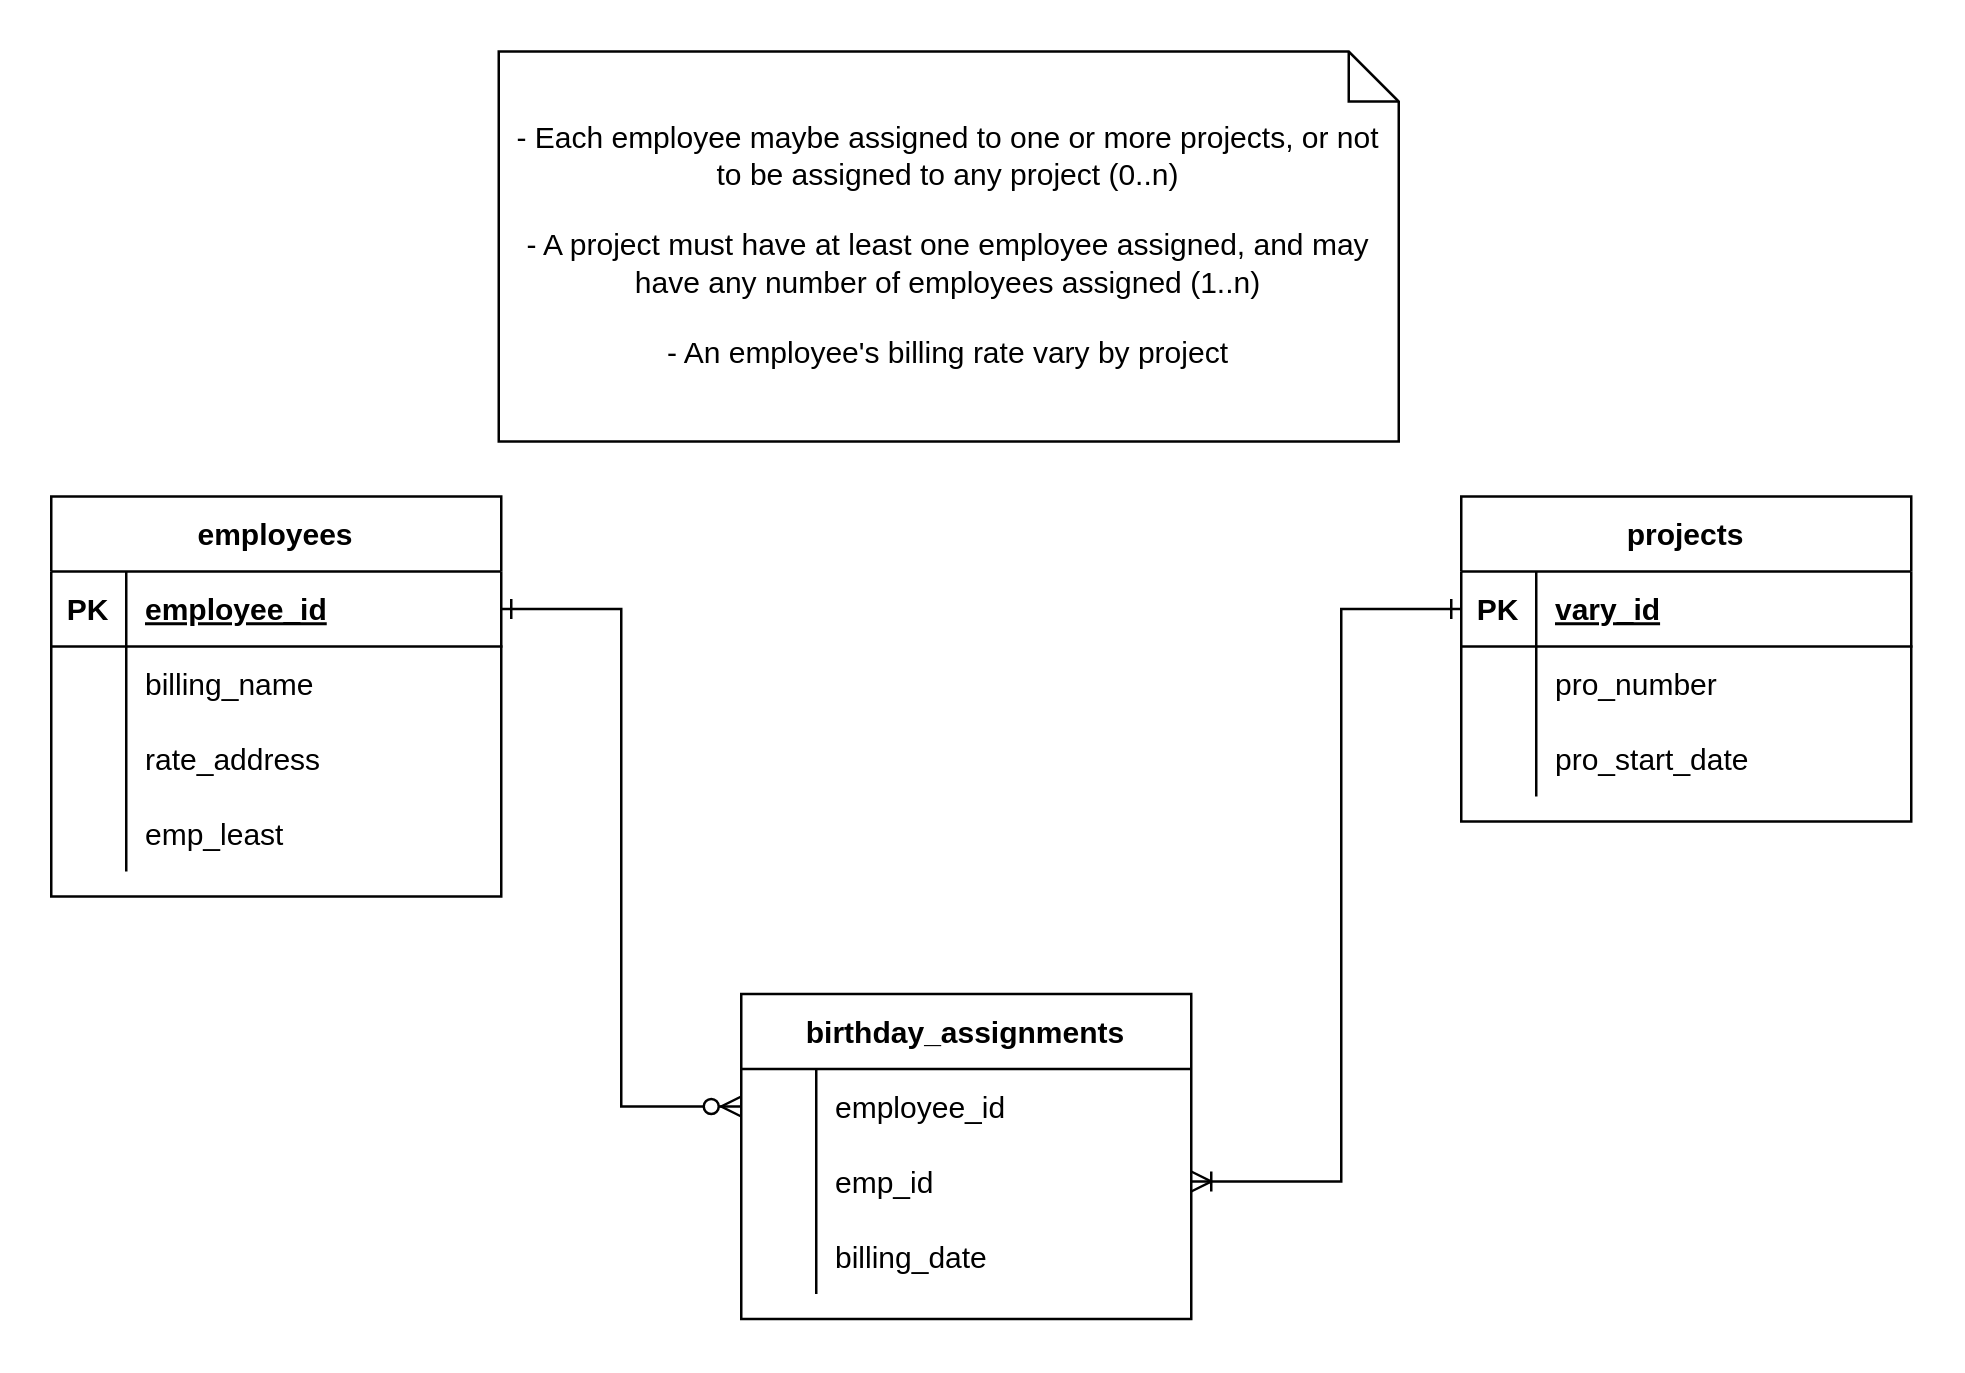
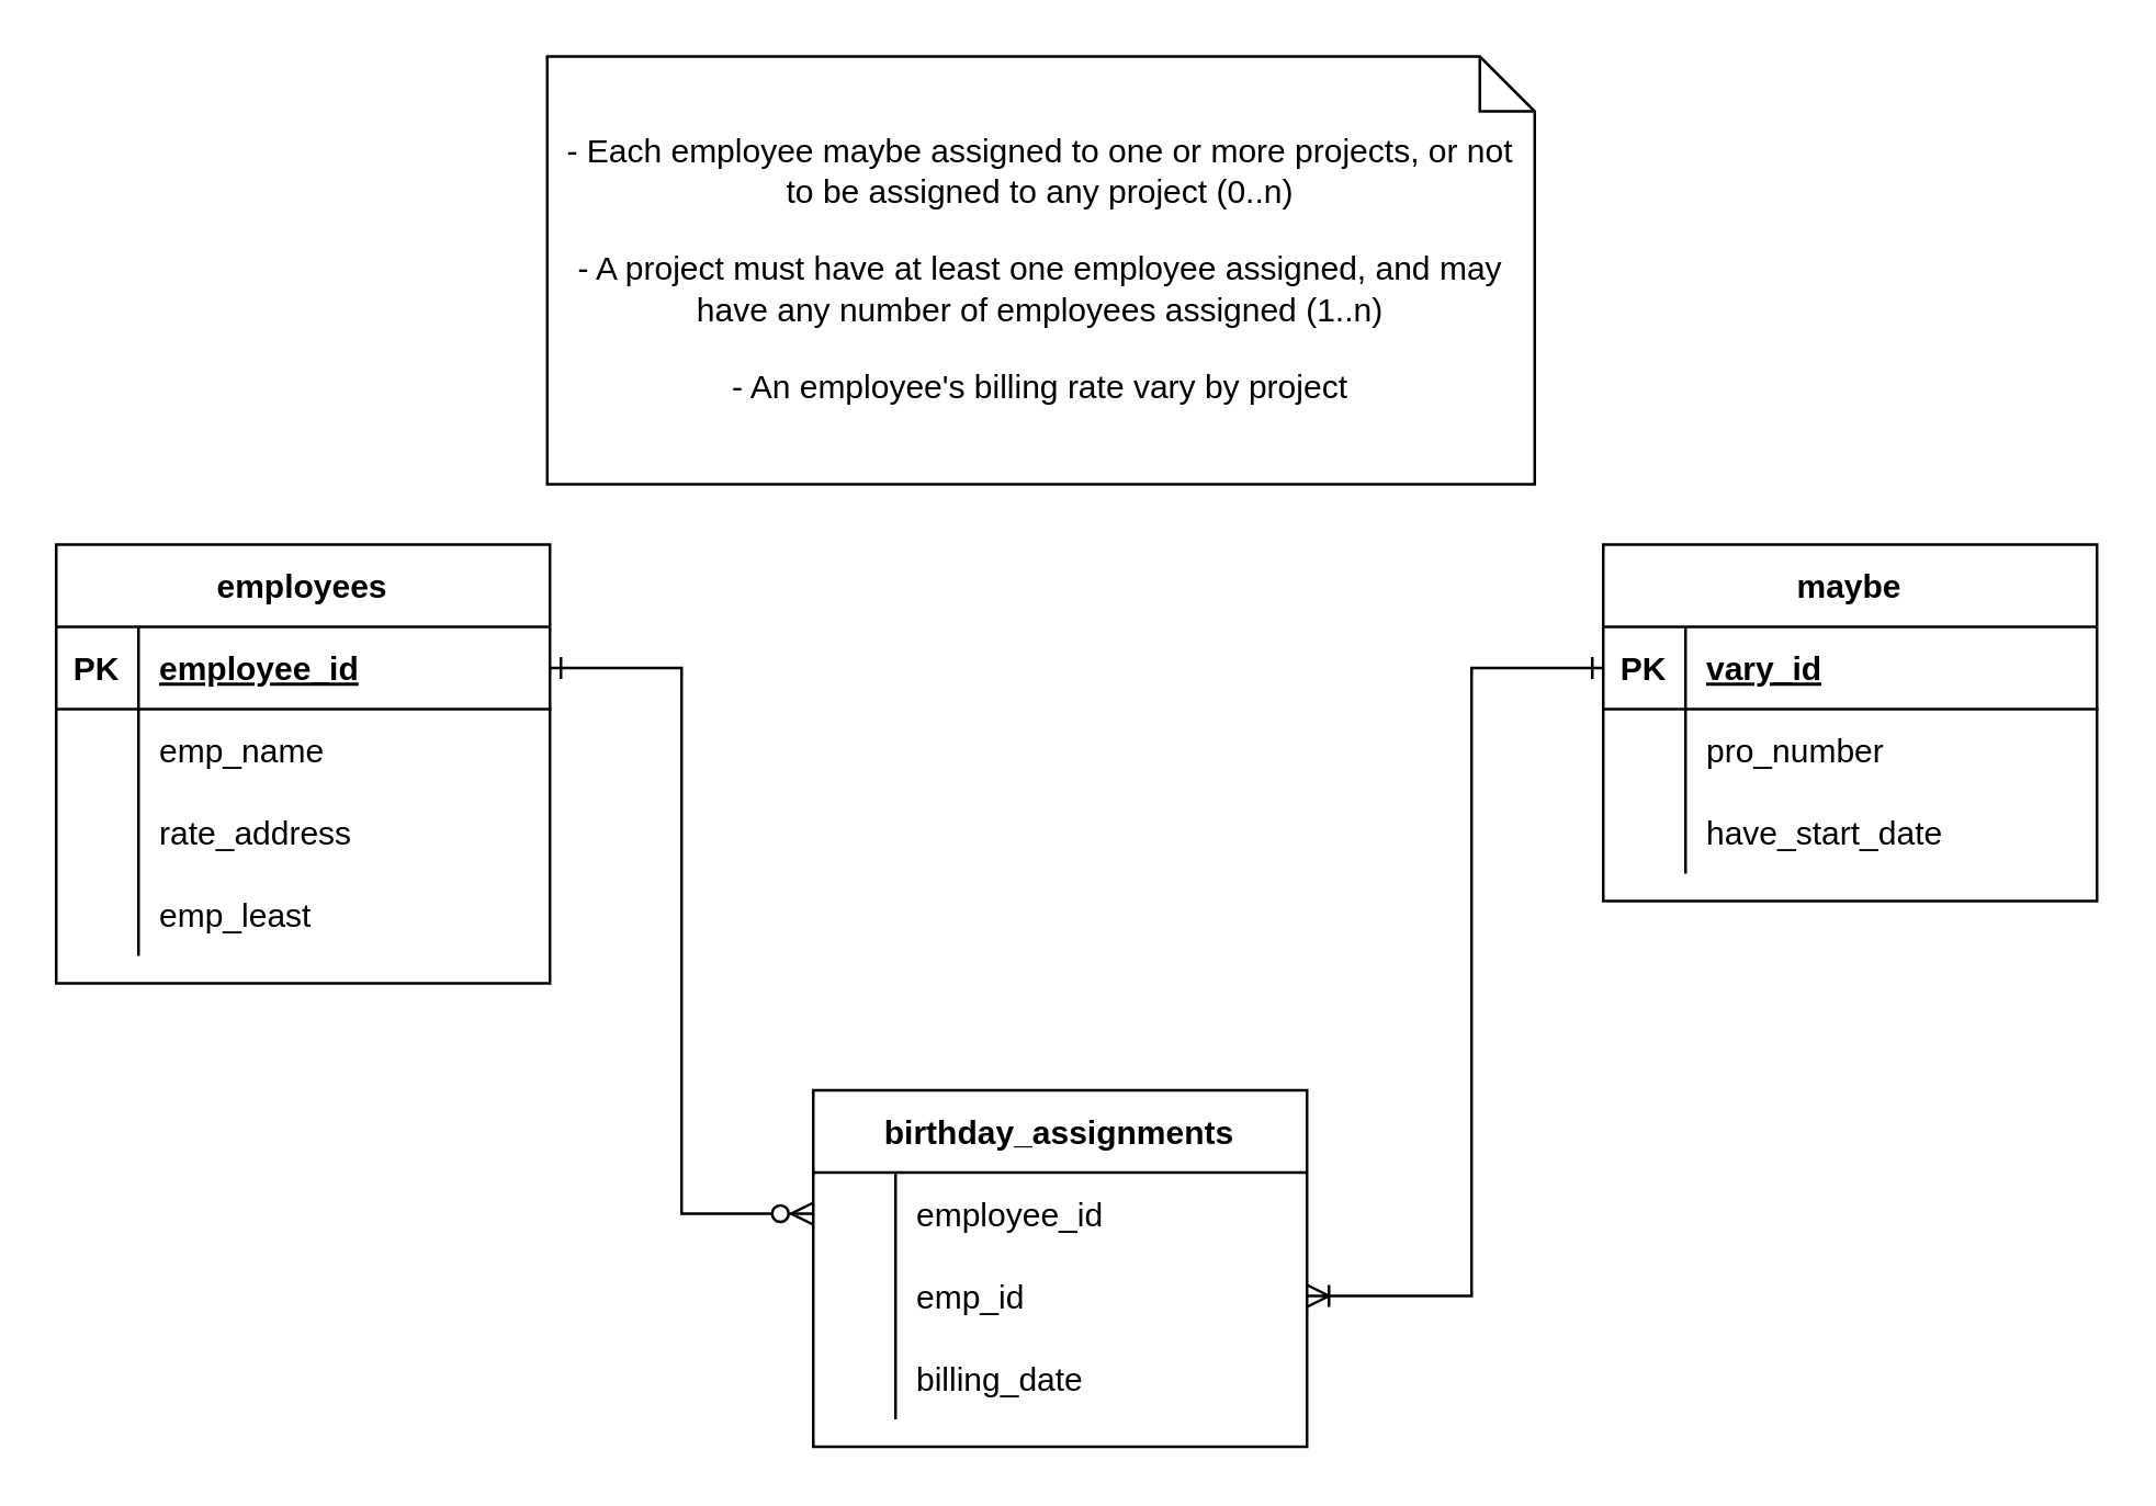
  <mxCell id="0" />
  <mxCell id="1" parent="0" />
  <mxCell id="2" value="employees" style="shape=table;startSize=30;container=1;collapsible=1;childLayout=tableLayout;fixedRows=1;rowLines=0;fontStyle=1;align=center;resizeLast=1;" parent="1" vertex="1"><mxGeometry x="20" y="198" width="180" height="160" as="geometry" /></mxCell>
  <mxCell id="3" value="" style="shape=tableRow;horizontal=0;startSize=0;swimlaneHead=0;swimlaneBody=0;fillColor=none;collapsible=0;dropTarget=0;points=[[0,0.5],[1,0.5]];portConstraint=eastwest;top=0;left=0;right=0;bottom=1;" parent="2" vertex="1"><mxGeometry y="30" width="180" height="30" as="geometry" /></mxCell>
  <mxCell id="4" value="PK" style="shape=partialRectangle;connectable=0;fillColor=none;top=0;left=0;bottom=0;right=0;fontStyle=1;overflow=hidden;" parent="3" vertex="1"><mxGeometry width="30" height="30" as="geometry"><mxRectangle width="30" height="30" as="alternateBounds" /></mxGeometry></mxCell>
  <mxCell id="5" value="employee_id" style="shape=partialRectangle;connectable=0;fillColor=none;top=0;left=0;bottom=0;right=0;align=left;spacingLeft=6;fontStyle=5;overflow=hidden;" parent="3" vertex="1"><mxGeometry x="30" width="150" height="30" as="geometry"><mxRectangle width="150" height="30" as="alternateBounds" /></mxGeometry></mxCell>
  <mxCell id="6" value="" style="shape=tableRow;horizontal=0;startSize=0;swimlaneHead=0;swimlaneBody=0;fillColor=none;collapsible=0;dropTarget=0;points=[[0,0.5],[1,0.5]];portConstraint=eastwest;top=0;left=0;right=0;bottom=0;" parent="2" vertex="1"><mxGeometry y="60" width="180" height="30" as="geometry" /></mxCell>
  <mxCell id="7" value="" style="shape=partialRectangle;connectable=0;fillColor=none;top=0;left=0;bottom=0;right=0;editable=1;overflow=hidden;" parent="6" vertex="1"><mxGeometry width="30" height="30" as="geometry"><mxRectangle width="30" height="30" as="alternateBounds" /></mxGeometry></mxCell>
- <mxCell id="8" value="billing_name" style="shape=partialRectangle;connectable=0;fillColor=none;top=0;left=0;bottom=0;right=0;align=left;spacingLeft=6;overflow=hidden;" parent="6" vertex="1"><mxGeometry x="30" width="150" height="30" as="geometry"><mxRectangle width="150" height="30" as="alternateBounds" /></mxGeometry></mxCell>
+ <mxCell id="8" value="emp_name" style="shape=partialRectangle;connectable=0;fillColor=none;top=0;left=0;bottom=0;right=0;align=left;spacingLeft=6;overflow=hidden;" parent="6" vertex="1"><mxGeometry x="30" width="150" height="30" as="geometry"><mxRectangle width="150" height="30" as="alternateBounds" /></mxGeometry></mxCell>
  <mxCell id="9" value="" style="shape=tableRow;horizontal=0;startSize=0;swimlaneHead=0;swimlaneBody=0;fillColor=none;collapsible=0;dropTarget=0;points=[[0,0.5],[1,0.5]];portConstraint=eastwest;top=0;left=0;right=0;bottom=0;" parent="2" vertex="1"><mxGeometry y="90" width="180" height="30" as="geometry" /></mxCell>
  <mxCell id="10" value="" style="shape=partialRectangle;connectable=0;fillColor=none;top=0;left=0;bottom=0;right=0;editable=1;overflow=hidden;" parent="9" vertex="1"><mxGeometry width="30" height="30" as="geometry"><mxRectangle width="30" height="30" as="alternateBounds" /></mxGeometry></mxCell>
  <mxCell id="11" value="rate_address" style="shape=partialRectangle;connectable=0;fillColor=none;top=0;left=0;bottom=0;right=0;align=left;spacingLeft=6;overflow=hidden;" parent="9" vertex="1"><mxGeometry x="30" width="150" height="30" as="geometry"><mxRectangle width="150" height="30" as="alternateBounds" /></mxGeometry></mxCell>
  <mxCell id="12" value="" style="shape=tableRow;horizontal=0;startSize=0;swimlaneHead=0;swimlaneBody=0;fillColor=none;collapsible=0;dropTarget=0;points=[[0,0.5],[1,0.5]];portConstraint=eastwest;top=0;left=0;right=0;bottom=0;" parent="2" vertex="1"><mxGeometry y="120" width="180" height="30" as="geometry" /></mxCell>
  <mxCell id="13" value="" style="shape=partialRectangle;connectable=0;fillColor=none;top=0;left=0;bottom=0;right=0;editable=1;overflow=hidden;" parent="12" vertex="1"><mxGeometry width="30" height="30" as="geometry"><mxRectangle width="30" height="30" as="alternateBounds" /></mxGeometry></mxCell>
  <mxCell id="14" value="emp_least" style="shape=partialRectangle;connectable=0;fillColor=none;top=0;left=0;bottom=0;right=0;align=left;spacingLeft=6;overflow=hidden;" parent="12" vertex="1"><mxGeometry x="30" width="150" height="30" as="geometry"><mxRectangle width="150" height="30" as="alternateBounds" /></mxGeometry></mxCell>
- <mxCell id="15" value="projects" style="shape=table;startSize=30;container=1;collapsible=1;childLayout=tableLayout;fixedRows=1;rowLines=0;fontStyle=1;align=center;resizeLast=1;" parent="1" vertex="1"><mxGeometry x="584" y="198" width="180" height="130" as="geometry" /></mxCell>
+ <mxCell id="15" value="maybe" style="shape=table;startSize=30;container=1;collapsible=1;childLayout=tableLayout;fixedRows=1;rowLines=0;fontStyle=1;align=center;resizeLast=1;" parent="1" vertex="1"><mxGeometry x="584" y="198" width="180" height="130" as="geometry" /></mxCell>
  <mxCell id="16" value="" style="shape=tableRow;horizontal=0;startSize=0;swimlaneHead=0;swimlaneBody=0;fillColor=none;collapsible=0;dropTarget=0;points=[[0,0.5],[1,0.5]];portConstraint=eastwest;top=0;left=0;right=0;bottom=1;" parent="15" vertex="1"><mxGeometry y="30" width="180" height="30" as="geometry" /></mxCell>
  <mxCell id="17" value="PK" style="shape=partialRectangle;connectable=0;fillColor=none;top=0;left=0;bottom=0;right=0;fontStyle=1;overflow=hidden;" parent="16" vertex="1"><mxGeometry width="30" height="30" as="geometry"><mxRectangle width="30" height="30" as="alternateBounds" /></mxGeometry></mxCell>
  <mxCell id="18" value="vary_id" style="shape=partialRectangle;connectable=0;fillColor=none;top=0;left=0;bottom=0;right=0;align=left;spacingLeft=6;fontStyle=5;overflow=hidden;" parent="16" vertex="1"><mxGeometry x="30" width="150" height="30" as="geometry"><mxRectangle width="150" height="30" as="alternateBounds" /></mxGeometry></mxCell>
  <mxCell id="19" value="" style="shape=tableRow;horizontal=0;startSize=0;swimlaneHead=0;swimlaneBody=0;fillColor=none;collapsible=0;dropTarget=0;points=[[0,0.5],[1,0.5]];portConstraint=eastwest;top=0;left=0;right=0;bottom=0;" parent="15" vertex="1"><mxGeometry y="60" width="180" height="30" as="geometry" /></mxCell>
  <mxCell id="20" value="" style="shape=partialRectangle;connectable=0;fillColor=none;top=0;left=0;bottom=0;right=0;editable=1;overflow=hidden;" parent="19" vertex="1"><mxGeometry width="30" height="30" as="geometry"><mxRectangle width="30" height="30" as="alternateBounds" /></mxGeometry></mxCell>
  <mxCell id="21" value="pro_number" style="shape=partialRectangle;connectable=0;fillColor=none;top=0;left=0;bottom=0;right=0;align=left;spacingLeft=6;overflow=hidden;" parent="19" vertex="1"><mxGeometry x="30" width="150" height="30" as="geometry"><mxRectangle width="150" height="30" as="alternateBounds" /></mxGeometry></mxCell>
  <mxCell id="22" value="" style="shape=tableRow;horizontal=0;startSize=0;swimlaneHead=0;swimlaneBody=0;fillColor=none;collapsible=0;dropTarget=0;points=[[0,0.5],[1,0.5]];portConstraint=eastwest;top=0;left=0;right=0;bottom=0;" parent="15" vertex="1"><mxGeometry y="90" width="180" height="30" as="geometry" /></mxCell>
  <mxCell id="23" value="" style="shape=partialRectangle;connectable=0;fillColor=none;top=0;left=0;bottom=0;right=0;editable=1;overflow=hidden;" parent="22" vertex="1"><mxGeometry width="30" height="30" as="geometry"><mxRectangle width="30" height="30" as="alternateBounds" /></mxGeometry></mxCell>
- <mxCell id="24" value="pro_start_date" style="shape=partialRectangle;connectable=0;fillColor=none;top=0;left=0;bottom=0;right=0;align=left;spacingLeft=6;overflow=hidden;" parent="22" vertex="1"><mxGeometry x="30" width="150" height="30" as="geometry"><mxRectangle width="150" height="30" as="alternateBounds" /></mxGeometry></mxCell>
+ <mxCell id="24" value="have_start_date" style="shape=partialRectangle;connectable=0;fillColor=none;top=0;left=0;bottom=0;right=0;align=left;spacingLeft=6;overflow=hidden;" parent="22" vertex="1"><mxGeometry x="30" width="150" height="30" as="geometry"><mxRectangle width="150" height="30" as="alternateBounds" /></mxGeometry></mxCell>
  <mxCell id="25" value="birthday_assignments" style="shape=table;startSize=30;container=1;collapsible=1;childLayout=tableLayout;fixedRows=1;rowLines=0;fontStyle=1;align=center;resizeLast=1;" parent="1" vertex="1"><mxGeometry x="296" y="397" width="180" height="130" as="geometry" /></mxCell>
  <mxCell id="26" value="" style="shape=tableRow;horizontal=0;startSize=0;swimlaneHead=0;swimlaneBody=0;fillColor=none;collapsible=0;dropTarget=0;points=[[0,0.5],[1,0.5]];portConstraint=eastwest;top=0;left=0;right=0;bottom=0;" parent="25" vertex="1"><mxGeometry y="30" width="180" height="30" as="geometry" /></mxCell>
  <mxCell id="27" value="" style="shape=partialRectangle;connectable=0;fillColor=none;top=0;left=0;bottom=0;right=0;editable=1;overflow=hidden;" parent="26" vertex="1"><mxGeometry width="30" height="30" as="geometry"><mxRectangle width="30" height="30" as="alternateBounds" /></mxGeometry></mxCell>
  <mxCell id="28" value="employee_id" style="shape=partialRectangle;connectable=0;fillColor=none;top=0;left=0;bottom=0;right=0;align=left;spacingLeft=6;overflow=hidden;" parent="26" vertex="1"><mxGeometry x="30" width="150" height="30" as="geometry"><mxRectangle width="150" height="30" as="alternateBounds" /></mxGeometry></mxCell>
  <mxCell id="29" value="" style="shape=tableRow;horizontal=0;startSize=0;swimlaneHead=0;swimlaneBody=0;fillColor=none;collapsible=0;dropTarget=0;points=[[0,0.5],[1,0.5]];portConstraint=eastwest;top=0;left=0;right=0;bottom=0;" parent="25" vertex="1"><mxGeometry y="60" width="180" height="30" as="geometry" /></mxCell>
  <mxCell id="30" value="" style="shape=partialRectangle;connectable=0;fillColor=none;top=0;left=0;bottom=0;right=0;editable=1;overflow=hidden;" parent="29" vertex="1"><mxGeometry width="30" height="30" as="geometry"><mxRectangle width="30" height="30" as="alternateBounds" /></mxGeometry></mxCell>
  <mxCell id="31" value="emp_id" style="shape=partialRectangle;connectable=0;fillColor=none;top=0;left=0;bottom=0;right=0;align=left;spacingLeft=6;overflow=hidden;" parent="29" vertex="1"><mxGeometry x="30" width="150" height="30" as="geometry"><mxRectangle width="150" height="30" as="alternateBounds" /></mxGeometry></mxCell>
  <mxCell id="32" style="shape=tableRow;horizontal=0;startSize=0;swimlaneHead=0;swimlaneBody=0;fillColor=none;collapsible=0;dropTarget=0;points=[[0,0.5],[1,0.5]];portConstraint=eastwest;top=0;left=0;right=0;bottom=0;" parent="25" vertex="1"><mxGeometry y="90" width="180" height="30" as="geometry" /></mxCell>
  <mxCell id="33" style="shape=partialRectangle;connectable=0;fillColor=none;top=0;left=0;bottom=0;right=0;editable=1;overflow=hidden;" parent="32" vertex="1"><mxGeometry width="30" height="30" as="geometry"><mxRectangle width="30" height="30" as="alternateBounds" /></mxGeometry></mxCell>
  <mxCell id="34" value="billing_date" style="shape=partialRectangle;connectable=0;fillColor=none;top=0;left=0;bottom=0;right=0;align=left;spacingLeft=6;overflow=hidden;" parent="32" vertex="1"><mxGeometry x="30" width="150" height="30" as="geometry"><mxRectangle width="150" height="30" as="alternateBounds" /></mxGeometry></mxCell>
  <mxCell id="35" value="" style="edgeStyle=orthogonalEdgeStyle;fontSize=12;html=1;endArrow=ERzeroToMany;startArrow=ERone;rounded=0;exitX=1;exitY=0.5;exitDx=0;exitDy=0;entryX=0;entryY=0.5;entryDx=0;entryDy=0;startFill=0;" parent="1" source="3" target="26" edge="1"><mxGeometry width="100" height="100" relative="1" as="geometry"><mxPoint x="236" y="334" as="sourcePoint" /><mxPoint x="336" y="234" as="targetPoint" /></mxGeometry></mxCell>
  <mxCell id="36" value="" style="edgeStyle=orthogonalEdgeStyle;fontSize=12;html=1;endArrow=ERone;endFill=0;rounded=0;exitX=1;exitY=0.5;exitDx=0;exitDy=0;entryX=0;entryY=0.5;entryDx=0;entryDy=0;startArrow=ERoneToMany;startFill=0;" parent="1" source="29" target="16" edge="1"><mxGeometry width="100" height="100" relative="1" as="geometry"><mxPoint x="476" y="334" as="sourcePoint" /><mxPoint x="560" y="246" as="targetPoint" /><Array as="points"><mxPoint x="536" y="472" /><mxPoint x="536" y="243" /></Array></mxGeometry></mxCell>
  <mxCell id="37" value="- Each employee maybe assigned to one or more projects, or not to be assigned to any project (0..n)&lt;br&gt;&lt;br&gt;- A project must have at least one employee assigned, and may have any number of employees assigned (1..n)&lt;br&gt;&lt;br&gt;- An employee's billing rate vary by project" style="shape=note;size=20;whiteSpace=wrap;html=1;" parent="1" vertex="1"><mxGeometry x="199" y="20" width="360" height="156" as="geometry" /></mxCell>
